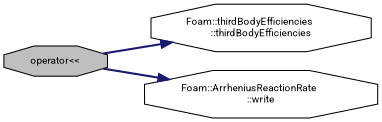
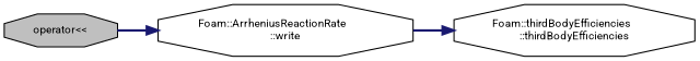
  digraph {
    fontname=Roboto
    rankdir=LR
    node [color=black fontname=Roboto fontsize=10 shape=octagon]
    edge [color=midnightblue fontname=Roboto fontsize=10 labelfontname=Helvetica labelfontsize=10 style=bold]
    n1 [fillcolor=grey75 fontcolor=black height=0.2 label="operator\<\<" style=filled width=0.4]
    n2 [height=0.2 label="Foam::thirdBodyEfficiencies\l::thirdBodyEfficiencies" width=0.4]
    n3 [height=0.2 label="Foam::ArrheniusReactionRate\l::write" width=0.4]
-   n1 -> n2
+   n3 -> n2
    n1 -> n3
  }
